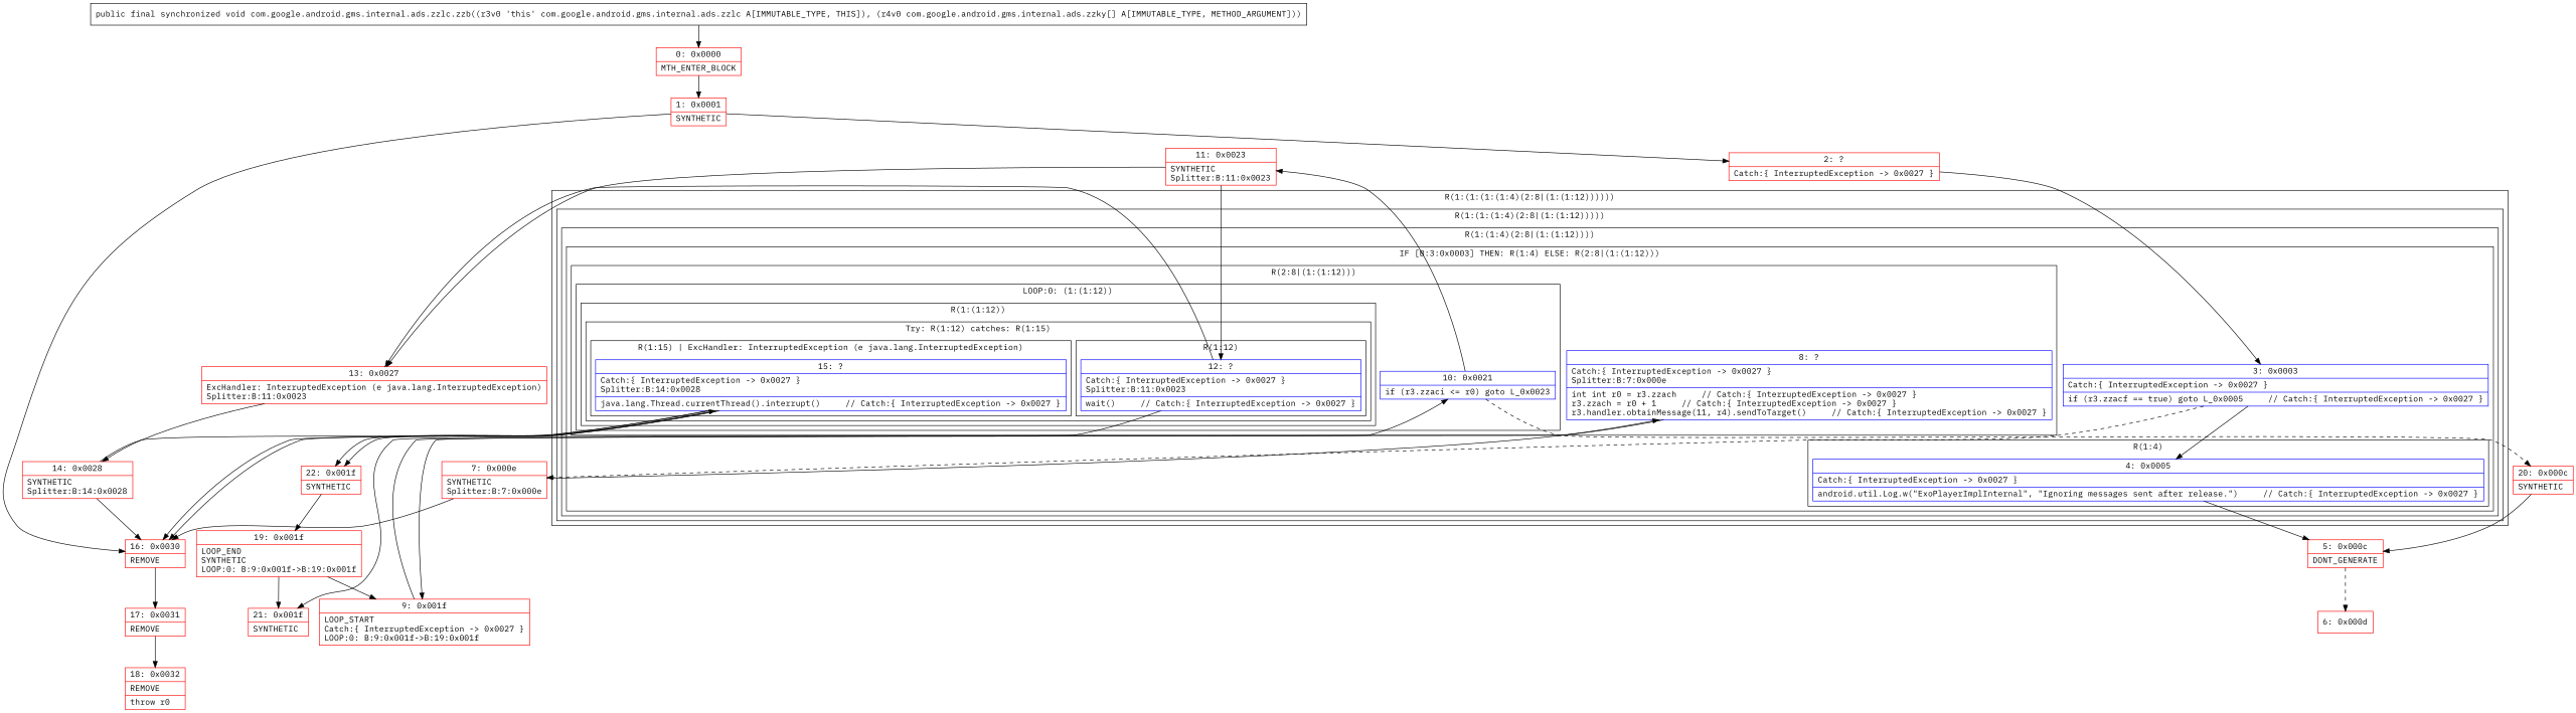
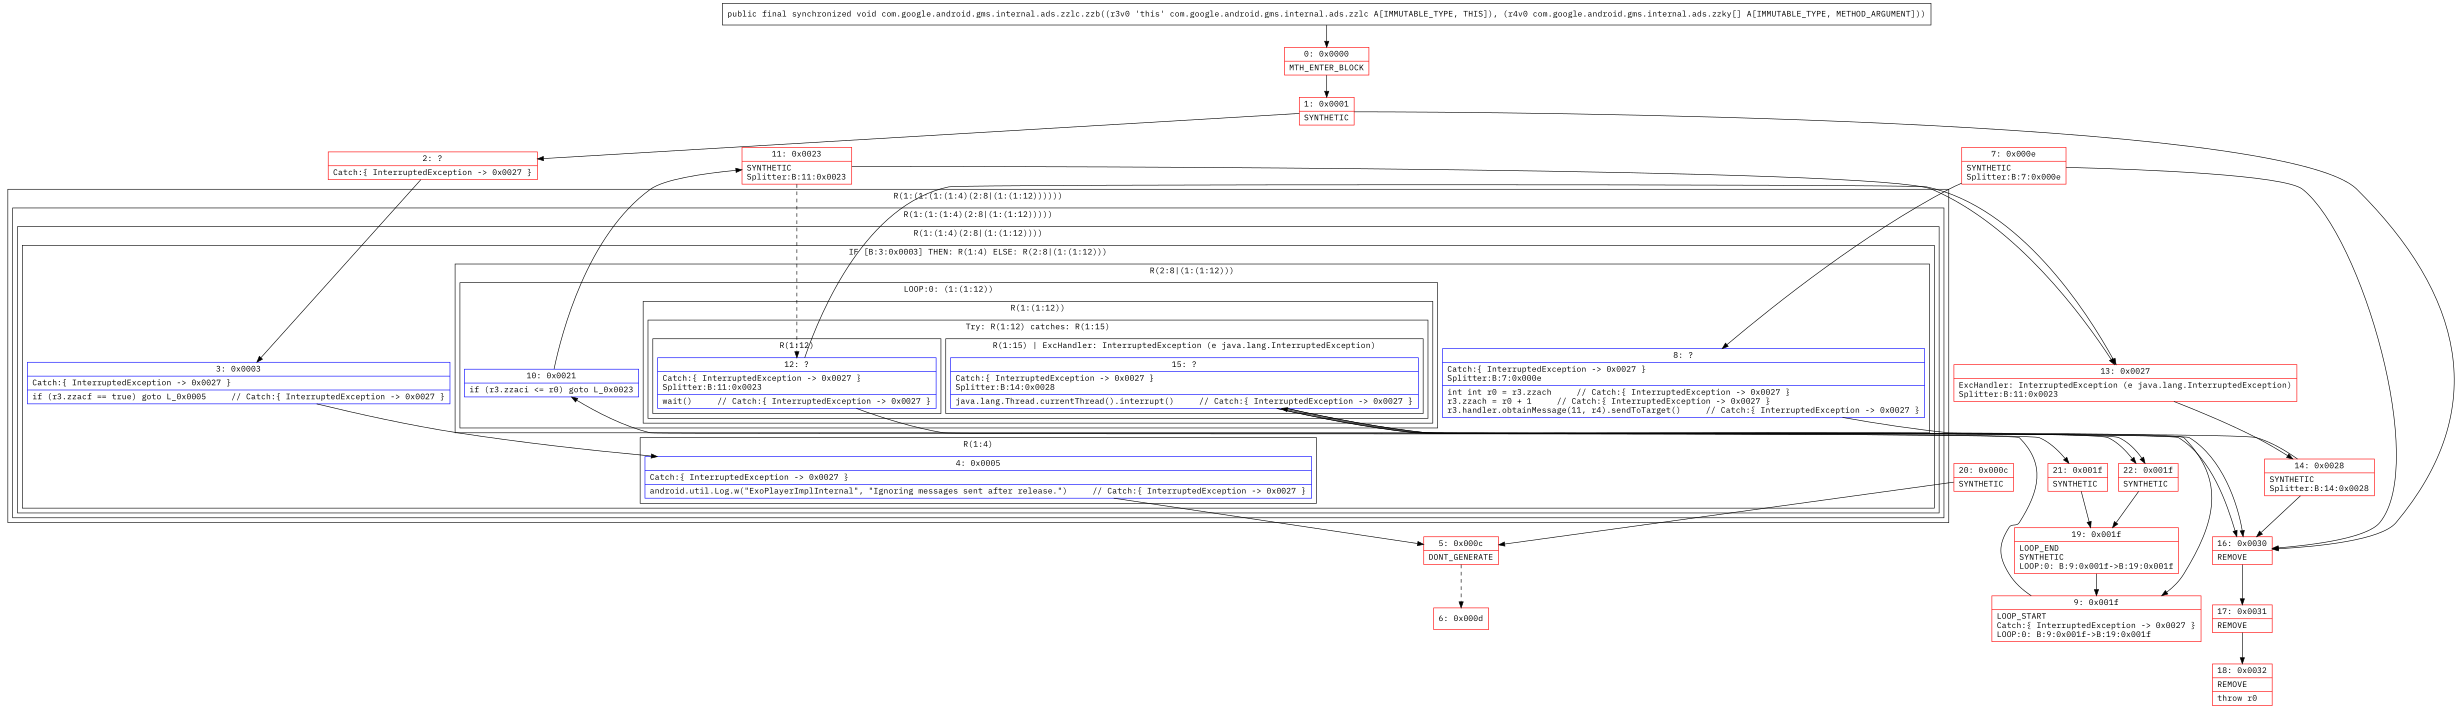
  digraph {
    fontname="IBM Plex Mono"
    node [color=red fontname="IBM Plex Mono" shape=record]
    edge [fontname="IBM Plex Mono"]
    n1 [color=blue label="{4\:\ 0x0005|Catch:\{ InterruptedException \-\> 0x0027 \}\l|android.util.Log.w(\"ExoPlayerImplInternal\", \"Ignoring messages sent after release.\")     \/\/ Catch:\{ InterruptedException \-\> 0x0027 \}\l}"]
    n2 [color=blue label="{12\:\ ?|Catch:\{ InterruptedException \-\> 0x0027 \}\lSplitter:B:11:0x0023\l|wait()     \/\/ Catch:\{ InterruptedException \-\> 0x0027 \}\l}"]
    n3 [color=blue label="{15\:\ ?|Catch:\{ InterruptedException \-\> 0x0027 \}\lSplitter:B:14:0x0028\l|java.lang.Thread.currentThread().interrupt()     \/\/ Catch:\{ InterruptedException \-\> 0x0027 \}\l}"]
    n4 [color=blue label="{10\:\ 0x0021|if (r3.zzaci \<= r0) goto L_0x0023\l}"]
    n5 [color=blue label="{8\:\ ?|Catch:\{ InterruptedException \-\> 0x0027 \}\lSplitter:B:7:0x000e\l|int int r0 = r3.zzach     \/\/ Catch:\{ InterruptedException \-\> 0x0027 \}\lr3.zzach = r0 + 1     \/\/ Catch:\{ InterruptedException \-\> 0x0027 \}\lr3.handler.obtainMessage(11, r4).sendToTarget()     \/\/ Catch:\{ InterruptedException \-\> 0x0027 \}\l}"]
    n6 [color=blue label="{3\:\ 0x0003|Catch:\{ InterruptedException \-\> 0x0027 \}\l|if (r3.zzacf == true) goto L_0x0005     \/\/ Catch:\{ InterruptedException \-\> 0x0027 \}\l}"]
    n7 [label="{5\:\ 0x000c|DONT_GENERATE\l}"]
    n8 [label="{13\:\ 0x0027|ExcHandler: InterruptedException (e java.lang.InterruptedException)\lSplitter:B:11:0x0023\l}"]
    n9 [label="{21\:\ 0x001f|SYNTHETIC\l}"]
    n10 [label="{16\:\ 0x0030|REMOVE\l}"]
    n11 [label="{22\:\ 0x001f|SYNTHETIC\l}"]
    n12 [label="{11\:\ 0x0023|SYNTHETIC\lSplitter:B:11:0x0023\l}"]
    n13 [label="{20\:\ 0x000c|SYNTHETIC\l}"]
    n14 [label="{9\:\ 0x001f|LOOP_START\lCatch:\{ InterruptedException \-\> 0x0027 \}\lLOOP:0: B:9:0x001f\-\>B:19:0x001f\l}"]
    n15 [label="{7\:\ 0x000e|SYNTHETIC\lSplitter:B:7:0x000e\l}"]
    n16 [label="{6\:\ 0x000d}"]
    n17 [label="{14\:\ 0x0028|SYNTHETIC\lSplitter:B:14:0x0028\l}"]
    n18 [label="{19\:\ 0x001f|LOOP_END\lSYNTHETIC\lLOOP:0: B:9:0x001f\-\>B:19:0x001f\l}"]
    n19 [label="{17\:\ 0x0031|REMOVE\l}"]
    n20 [label="{0\:\ 0x0000|MTH_ENTER_BLOCK\l}"]
    n21 [label="{1\:\ 0x0001|SYNTHETIC\l}"]
    n22 [label="{2\:\ ?|Catch:\{ InterruptedException \-\> 0x0027 \}\l}"]
    n23 [label="{18\:\ 0x0032|REMOVE\l|throw r0\l}"]
    n24 [label="{public final synchronized void com.google.android.gms.internal.ads.zzlc.zzb((r3v0 'this' com.google.android.gms.internal.ads.zzlc A[IMMUTABLE_TYPE, THIS]), (r4v0 com.google.android.gms.internal.ads.zzky[] A[IMMUTABLE_TYPE, METHOD_ARGUMENT])) }" color=""]
    subgraph cluster_1 {
      label="R(1:(1:(1:(1:4)(2:8|(1:(1:12))))))"
      subgraph cluster_2 {
        label="R(1:(1:(1:4)(2:8|(1:(1:12)))))"
        subgraph cluster_3 {
          label="R(1:(1:4)(2:8|(1:(1:12))))"
          subgraph cluster_4 {
            label="IF [B:3:0x0003] THEN: R(1:4) ELSE: R(2:8|(1:(1:12)))"
            n6
            subgraph cluster_5 {
              label="R(1:4)"
              n1
            }
            subgraph cluster_6 {
              label="R(2:8|(1:(1:12)))"
              n5
              subgraph cluster_7 {
                label="LOOP:0: (1:(1:12))"
                n4
                subgraph cluster_8 {
                  label="R(1:(1:12))"
                  subgraph cluster_9 {
                    label="Try: R(1:12) catches: R(1:15)"
                    subgraph cluster_10 {
                      label="R(1:12)"
                      n2
                    }
                    subgraph cluster_11 {
                      label="R(1:15) | ExcHandler: InterruptedException (e java.lang.InterruptedException)\l"
                      n3
                    }
                  }
                }
              }
            }
          }
        }
      }
    }
    subgraph cluster_12 {
      label="R(1:15) | ExcHandler: InterruptedException (e java.lang.InterruptedException)\l"
    }
    n1 -> n7
    n2 -> n8
    n2 -> n9
    n3 -> n10
    n3 -> n10
    n3 -> n11
    n3 -> n11
    n4 -> n12
-   n4 -> n13 [style=dashed]
    n5 -> n14
    n6 -> n1
-   n6 -> n15 [style=dashed]
    n7 -> n16 [style=dashed]
    n8 -> n17
-   n18 -> n9
+   n9 -> n18
    n10 -> n19
    n11 -> n18
-   n12 -> n2
+   n12 -> n2 [style=dashed]
    n12 -> n8
    n13 -> n7
    n14 -> n4
    n15 -> n5
    n15 -> n10
    n17 -> n3
    n17 -> n10
    n18 -> n14
    n19 -> n23
    n20 -> n21
    n21 -> n10
    n21 -> n22
    n22 -> n6
    n24 -> n20
  }
